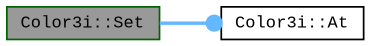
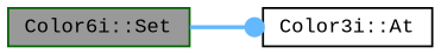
  digraph {
    rankdir=LR
    fontname="Liberation Mono"
    node [fontname="Liberation Mono" fontsize=10 shape=box style=filled]
-   n1 [color=darkgreen fillcolor=grey60 fontcolor=black height=0.2 label="Color3i::Set" width=0.4]
+   n1 [color=darkgreen fillcolor=grey60 fontcolor=black height=0.2 label="Color6i::Set" width=0.4]
    n2 [color=black fillcolor=white height=0.2 label="Color3i::At" width=0.4]
    n1 -> n2 [color=steelblue1 fontname="Liberation Mono" fontsize=10 labelfontname=Helvetica labelfontsize=10 style=bold arrowhead=dot]
  }
